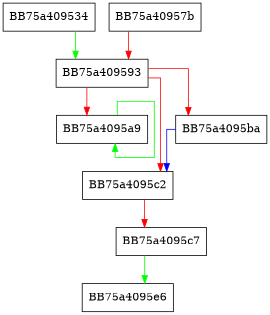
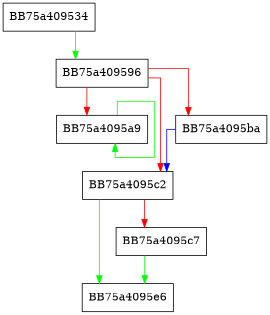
  digraph {
    splines=ortho
    node [shape=box]
    edge [color=red]
    BB75a409534
-   BB75a409593
+   BB75a409593 [label=BB75a409596]
    BB75a4095c2
    BB75a4095a9
    BB75a4095ba
-   BB75a40957b
    BB75a4095e6
    BB75a4095c7
    BB75a409534 -> BB75a409593 [color=green]
    BB75a409593 -> BB75a4095c2
    BB75a409593 -> BB75a4095a9
    BB75a409593 -> BB75a4095ba
+   BB75a4095c2 -> BB75a4095e6 [color=green]
    BB75a4095c2 -> BB75a4095c7
    BB75a4095a9 -> BB75a4095a9 [color=green]
    BB75a4095ba -> BB75a4095c2 [color=blue]
-   BB75a40957b -> BB75a409593
    BB75a4095c7 -> BB75a4095e6 [color=green]
  }
